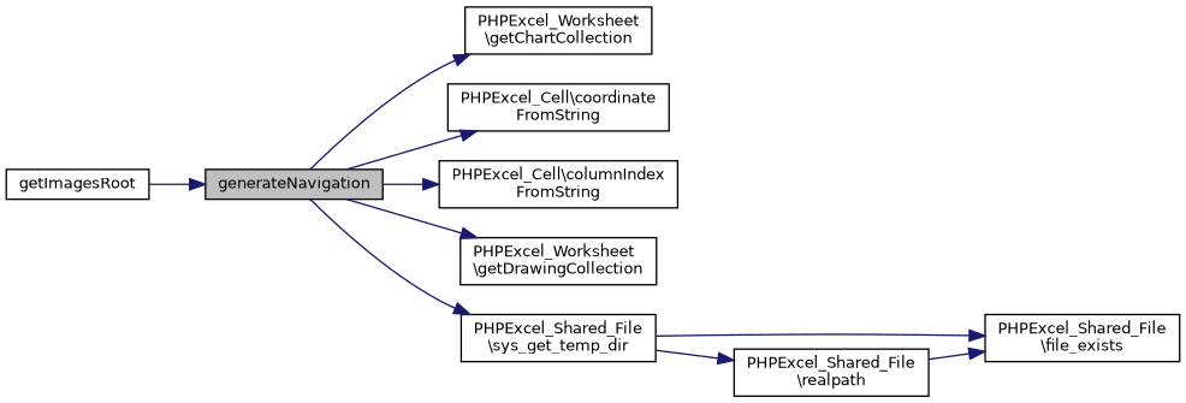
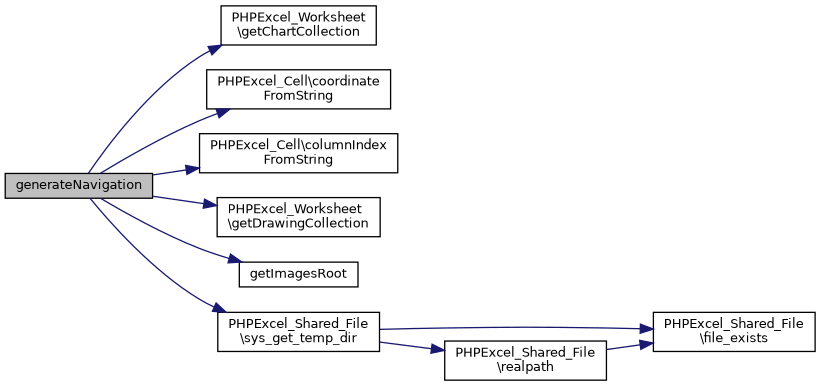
  digraph {
    rankdir=LR
    node [color=black fillcolor=white fontname=Helvetica fontsize=10 shape=record style=filled]
    edge [color=midnightblue fontname=Helvetica fontsize=10 labelfontname=Helvetica labelfontsize=10 style=solid]
    n1 [fillcolor=grey75 fontcolor=black height=0.2 label=generateNavigation width=0.4]
    n2 [height=0.2 label="PHPExcel_Worksheet\l\\getChartCollection" width=0.4]
    n3 [height=0.2 label="PHPExcel_Cell\\coordinate\lFromString" width=0.4]
    n4 [height=0.2 label="PHPExcel_Cell\\columnIndex\lFromString" width=0.4]
    n5 [height=0.2 label="PHPExcel_Worksheet\l\\getDrawingCollection" width=0.4]
    n6 [height=0.2 label=getImagesRoot width=0.4]
    n7 [height=0.2 label="PHPExcel_Shared_File\l\\sys_get_temp_dir" width=0.4]
    n8 [height=0.2 label="PHPExcel_Shared_File\l\\file_exists" width=0.4]
    n9 [height=0.2 label="PHPExcel_Shared_File\l\\realpath" width=0.4]
    n1 -> n2
    n1 -> n3
    n1 -> n4
    n1 -> n5
-   n6 -> n1
+   n1 -> n6
    n1 -> n7
    n7 -> n8
    n7 -> n9
    n9 -> n8
  }
